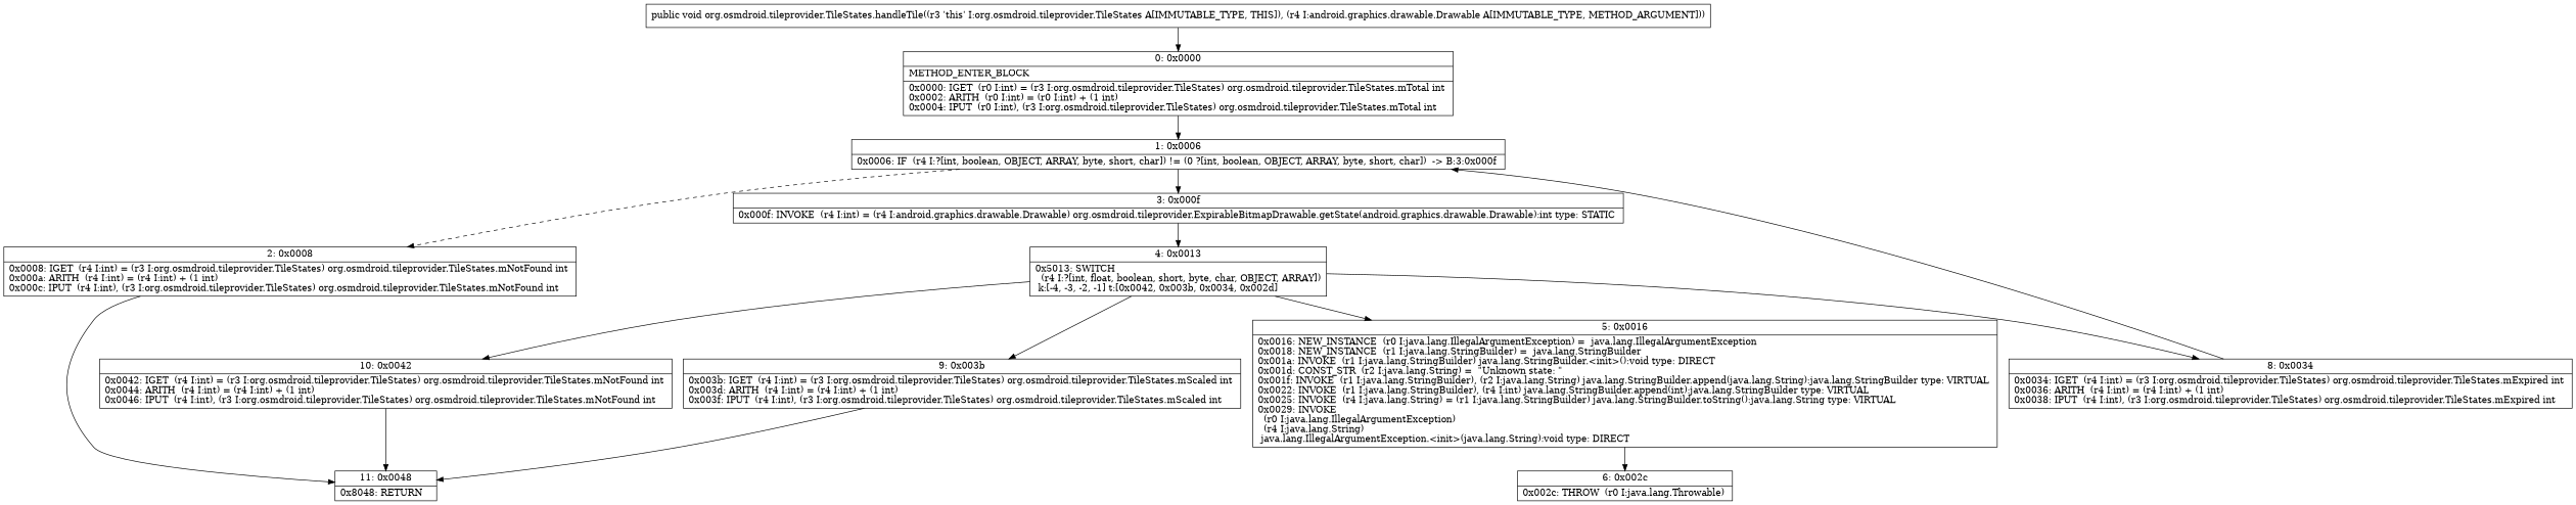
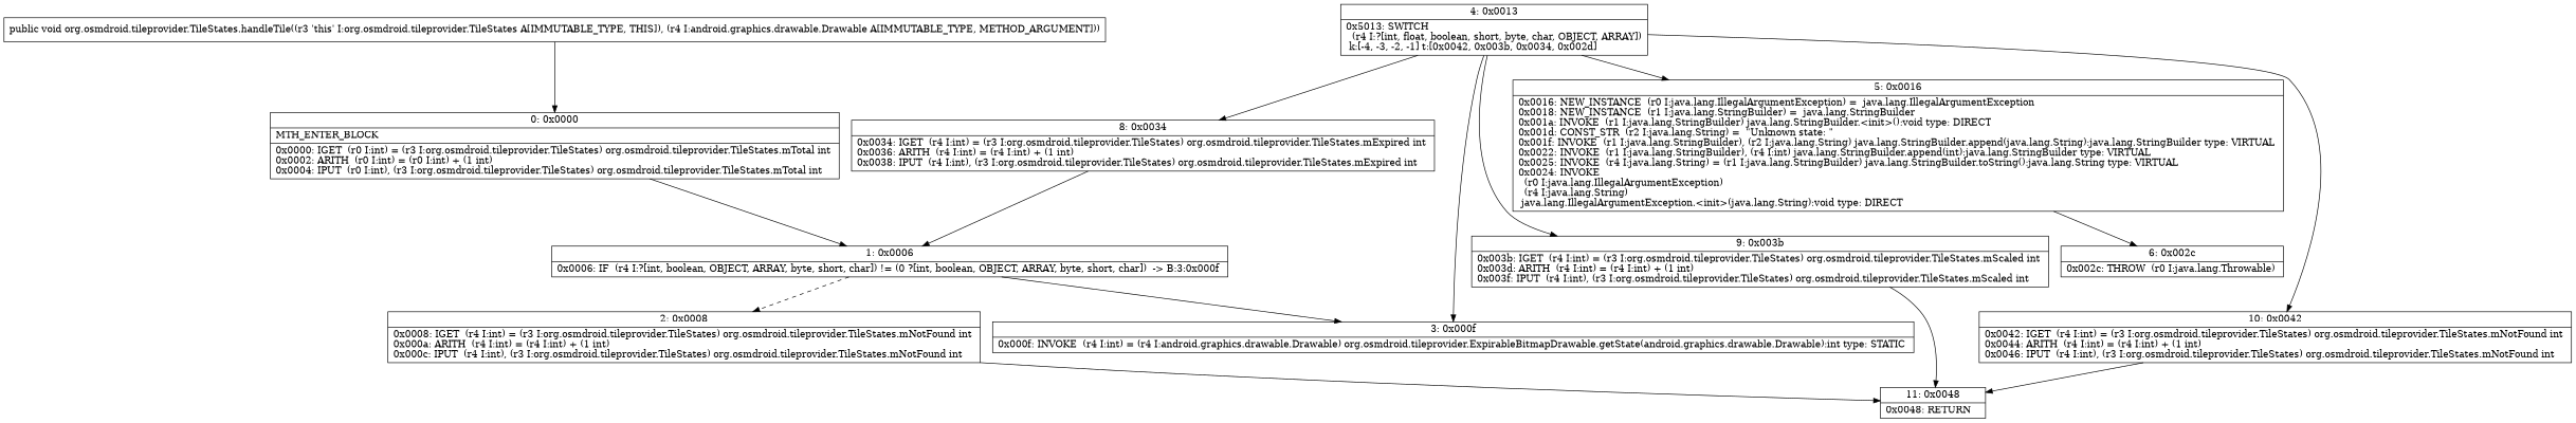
  digraph {
    node [shape=record]
-   n1 [label="{0\:\ 0x0000|METHOD_ENTER_BLOCK\l|0x0000: IGET  (r0 I:int) = (r3 I:org.osmdroid.tileprovider.TileStates) org.osmdroid.tileprovider.TileStates.mTotal int \l0x0002: ARITH  (r0 I:int) = (r0 I:int) + (1 int) \l0x0004: IPUT  (r0 I:int), (r3 I:org.osmdroid.tileprovider.TileStates) org.osmdroid.tileprovider.TileStates.mTotal int \l}"]
+   n1 [label="{0\:\ 0x0000|MTH_ENTER_BLOCK\l|0x0000: IGET  (r0 I:int) = (r3 I:org.osmdroid.tileprovider.TileStates) org.osmdroid.tileprovider.TileStates.mTotal int \l0x0002: ARITH  (r0 I:int) = (r0 I:int) + (1 int) \l0x0004: IPUT  (r0 I:int), (r3 I:org.osmdroid.tileprovider.TileStates) org.osmdroid.tileprovider.TileStates.mTotal int \l}"]
    n2 [label="{1\:\ 0x0006|0x0006: IF  (r4 I:?[int, boolean, OBJECT, ARRAY, byte, short, char]) != (0 ?[int, boolean, OBJECT, ARRAY, byte, short, char])  \-\> B:3:0x000f \l}"]
    n3 [label="{2\:\ 0x0008|0x0008: IGET  (r4 I:int) = (r3 I:org.osmdroid.tileprovider.TileStates) org.osmdroid.tileprovider.TileStates.mNotFound int \l0x000a: ARITH  (r4 I:int) = (r4 I:int) + (1 int) \l0x000c: IPUT  (r4 I:int), (r3 I:org.osmdroid.tileprovider.TileStates) org.osmdroid.tileprovider.TileStates.mNotFound int \l}"]
    n4 [label="{3\:\ 0x000f|0x000f: INVOKE  (r4 I:int) = (r4 I:android.graphics.drawable.Drawable) org.osmdroid.tileprovider.ExpirableBitmapDrawable.getState(android.graphics.drawable.Drawable):int type: STATIC \l}"]
-   n5 [label="{11\:\ 0x0048|0x8048: RETURN   \l}"]
+   n5 [label="{11\:\ 0x0048|0x0048: RETURN   \l}"]
    n6 [label="{4\:\ 0x0013|0x5013: SWITCH  \l  (r4 I:?[int, float, boolean, short, byte, char, OBJECT, ARRAY])\l k:[\-4, \-3, \-2, \-1] t:[0x0042, 0x003b, 0x0034, 0x002d] \l}"]
-   n7 [label="{5\:\ 0x0016|0x0016: NEW_INSTANCE  (r0 I:java.lang.IllegalArgumentException) =  java.lang.IllegalArgumentException \l0x0018: NEW_INSTANCE  (r1 I:java.lang.StringBuilder) =  java.lang.StringBuilder \l0x001a: INVOKE  (r1 I:java.lang.StringBuilder) java.lang.StringBuilder.\<init\>():void type: DIRECT \l0x001d: CONST_STR  (r2 I:java.lang.String) =  \"Unknown state: \" \l0x001f: INVOKE  (r1 I:java.lang.StringBuilder), (r2 I:java.lang.String) java.lang.StringBuilder.append(java.lang.String):java.lang.StringBuilder type: VIRTUAL \l0x0022: INVOKE  (r1 I:java.lang.StringBuilder), (r4 I:int) java.lang.StringBuilder.append(int):java.lang.StringBuilder type: VIRTUAL \l0x0025: INVOKE  (r4 I:java.lang.String) = (r1 I:java.lang.StringBuilder) java.lang.StringBuilder.toString():java.lang.String type: VIRTUAL \l0x0029: INVOKE  \l  (r0 I:java.lang.IllegalArgumentException)\l  (r4 I:java.lang.String)\l java.lang.IllegalArgumentException.\<init\>(java.lang.String):void type: DIRECT \l}"]
+   n7 [label="{5\:\ 0x0016|0x0016: NEW_INSTANCE  (r0 I:java.lang.IllegalArgumentException) =  java.lang.IllegalArgumentException \l0x0018: NEW_INSTANCE  (r1 I:java.lang.StringBuilder) =  java.lang.StringBuilder \l0x001a: INVOKE  (r1 I:java.lang.StringBuilder) java.lang.StringBuilder.\<init\>():void type: DIRECT \l0x001d: CONST_STR  (r2 I:java.lang.String) =  \"Unknown state: \" \l0x001f: INVOKE  (r1 I:java.lang.StringBuilder), (r2 I:java.lang.String) java.lang.StringBuilder.append(java.lang.String):java.lang.StringBuilder type: VIRTUAL \l0x0022: INVOKE  (r1 I:java.lang.StringBuilder), (r4 I:int) java.lang.StringBuilder.append(int):java.lang.StringBuilder type: VIRTUAL \l0x0025: INVOKE  (r4 I:java.lang.String) = (r1 I:java.lang.StringBuilder) java.lang.StringBuilder.toString():java.lang.String type: VIRTUAL \l0x0024: INVOKE  \l  (r0 I:java.lang.IllegalArgumentException)\l  (r4 I:java.lang.String)\l java.lang.IllegalArgumentException.\<init\>(java.lang.String):void type: DIRECT \l}"]
    n8 [label="{8\:\ 0x0034|0x0034: IGET  (r4 I:int) = (r3 I:org.osmdroid.tileprovider.TileStates) org.osmdroid.tileprovider.TileStates.mExpired int \l0x0036: ARITH  (r4 I:int) = (r4 I:int) + (1 int) \l0x0038: IPUT  (r4 I:int), (r3 I:org.osmdroid.tileprovider.TileStates) org.osmdroid.tileprovider.TileStates.mExpired int \l}"]
    n9 [label="{9\:\ 0x003b|0x003b: IGET  (r4 I:int) = (r3 I:org.osmdroid.tileprovider.TileStates) org.osmdroid.tileprovider.TileStates.mScaled int \l0x003d: ARITH  (r4 I:int) = (r4 I:int) + (1 int) \l0x003f: IPUT  (r4 I:int), (r3 I:org.osmdroid.tileprovider.TileStates) org.osmdroid.tileprovider.TileStates.mScaled int \l}"]
    n10 [label="{10\:\ 0x0042|0x0042: IGET  (r4 I:int) = (r3 I:org.osmdroid.tileprovider.TileStates) org.osmdroid.tileprovider.TileStates.mNotFound int \l0x0044: ARITH  (r4 I:int) = (r4 I:int) + (1 int) \l0x0046: IPUT  (r4 I:int), (r3 I:org.osmdroid.tileprovider.TileStates) org.osmdroid.tileprovider.TileStates.mNotFound int \l}"]
    n11 [label="{6\:\ 0x002c|0x002c: THROW  (r0 I:java.lang.Throwable) \l}"]
    n12 [label="{public void org.osmdroid.tileprovider.TileStates.handleTile((r3 'this' I:org.osmdroid.tileprovider.TileStates A[IMMUTABLE_TYPE, THIS]), (r4 I:android.graphics.drawable.Drawable A[IMMUTABLE_TYPE, METHOD_ARGUMENT])) }"]
    n1 -> n2
    n2 -> n3 [style=dashed]
    n2 -> n4
    n3 -> n5
-   n4 -> n6
+   n6 -> n4
    n6 -> n7
    n6 -> n8
    n6 -> n9
    n6 -> n10
    n7 -> n11
    n8 -> n2
    n9 -> n5
    n10 -> n5
    n12 -> n1
  }
